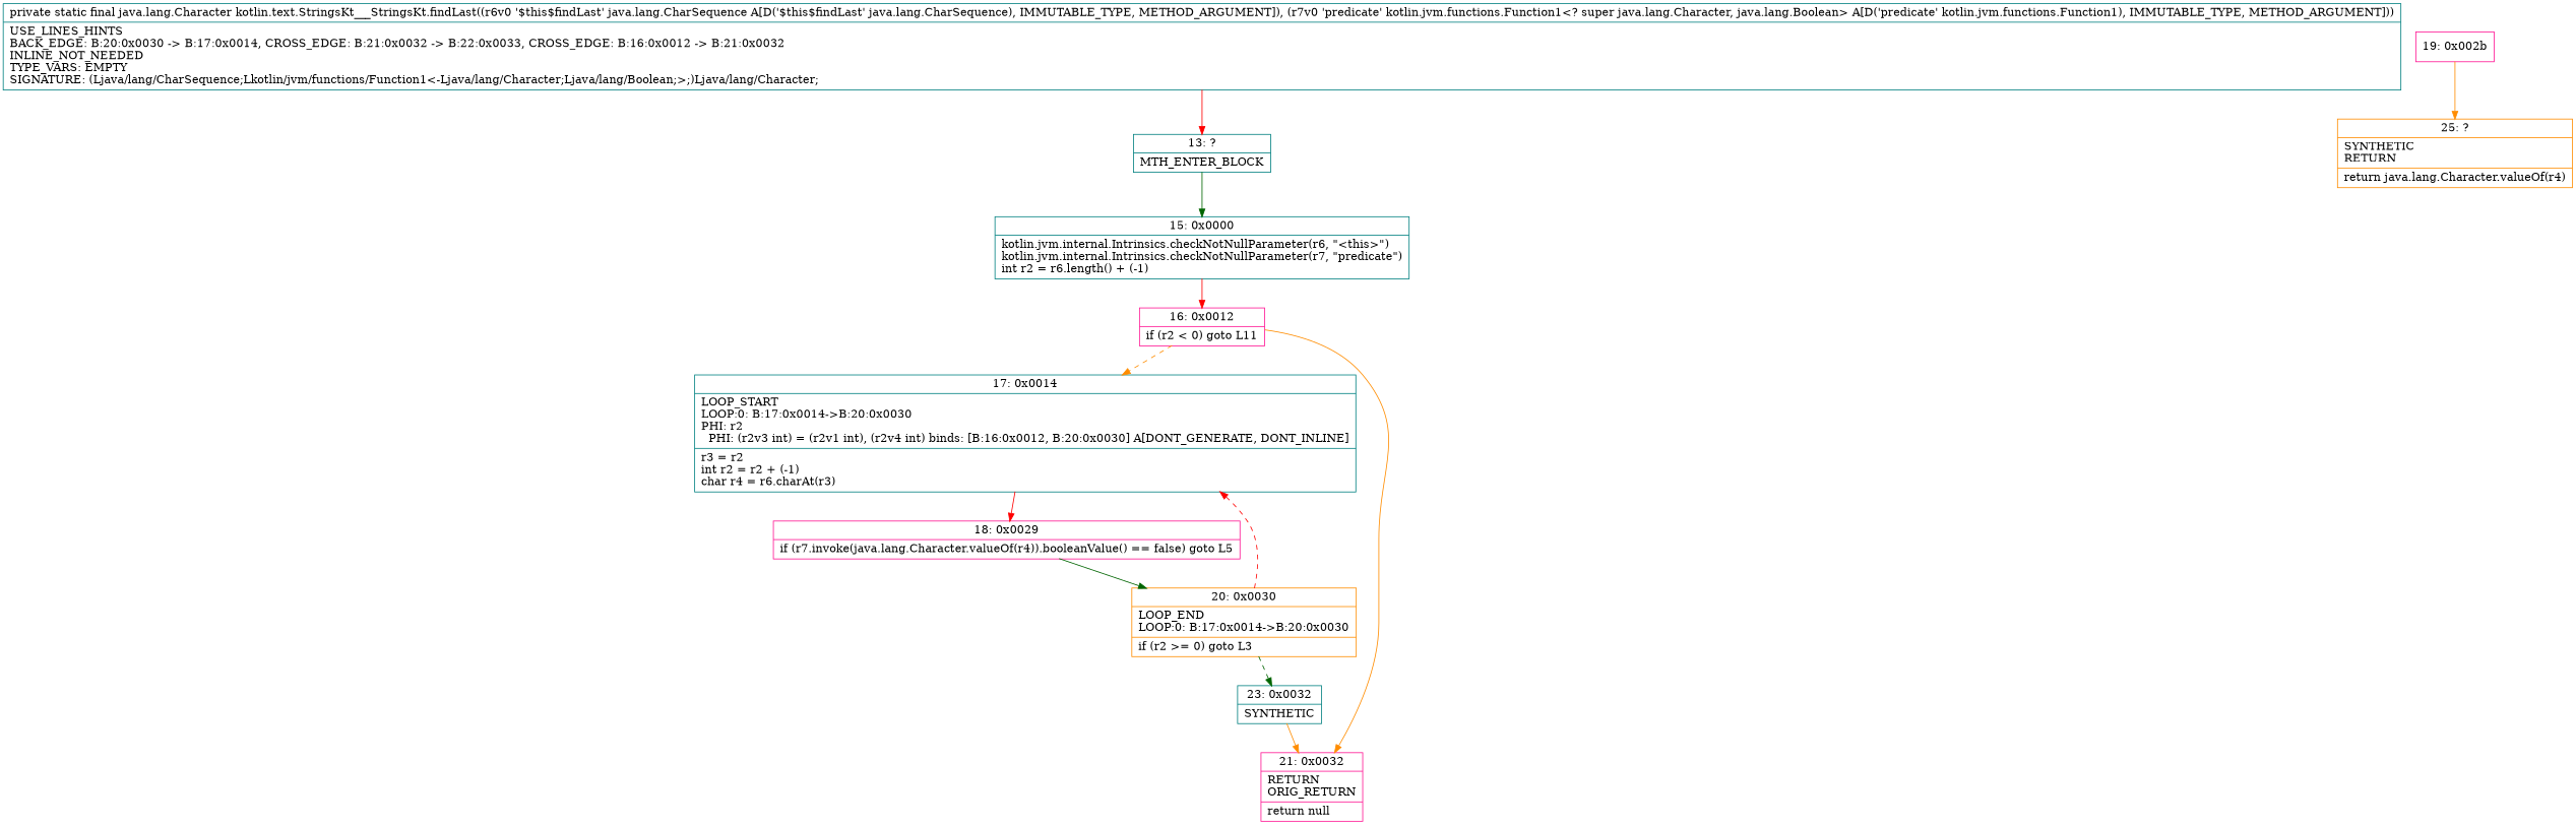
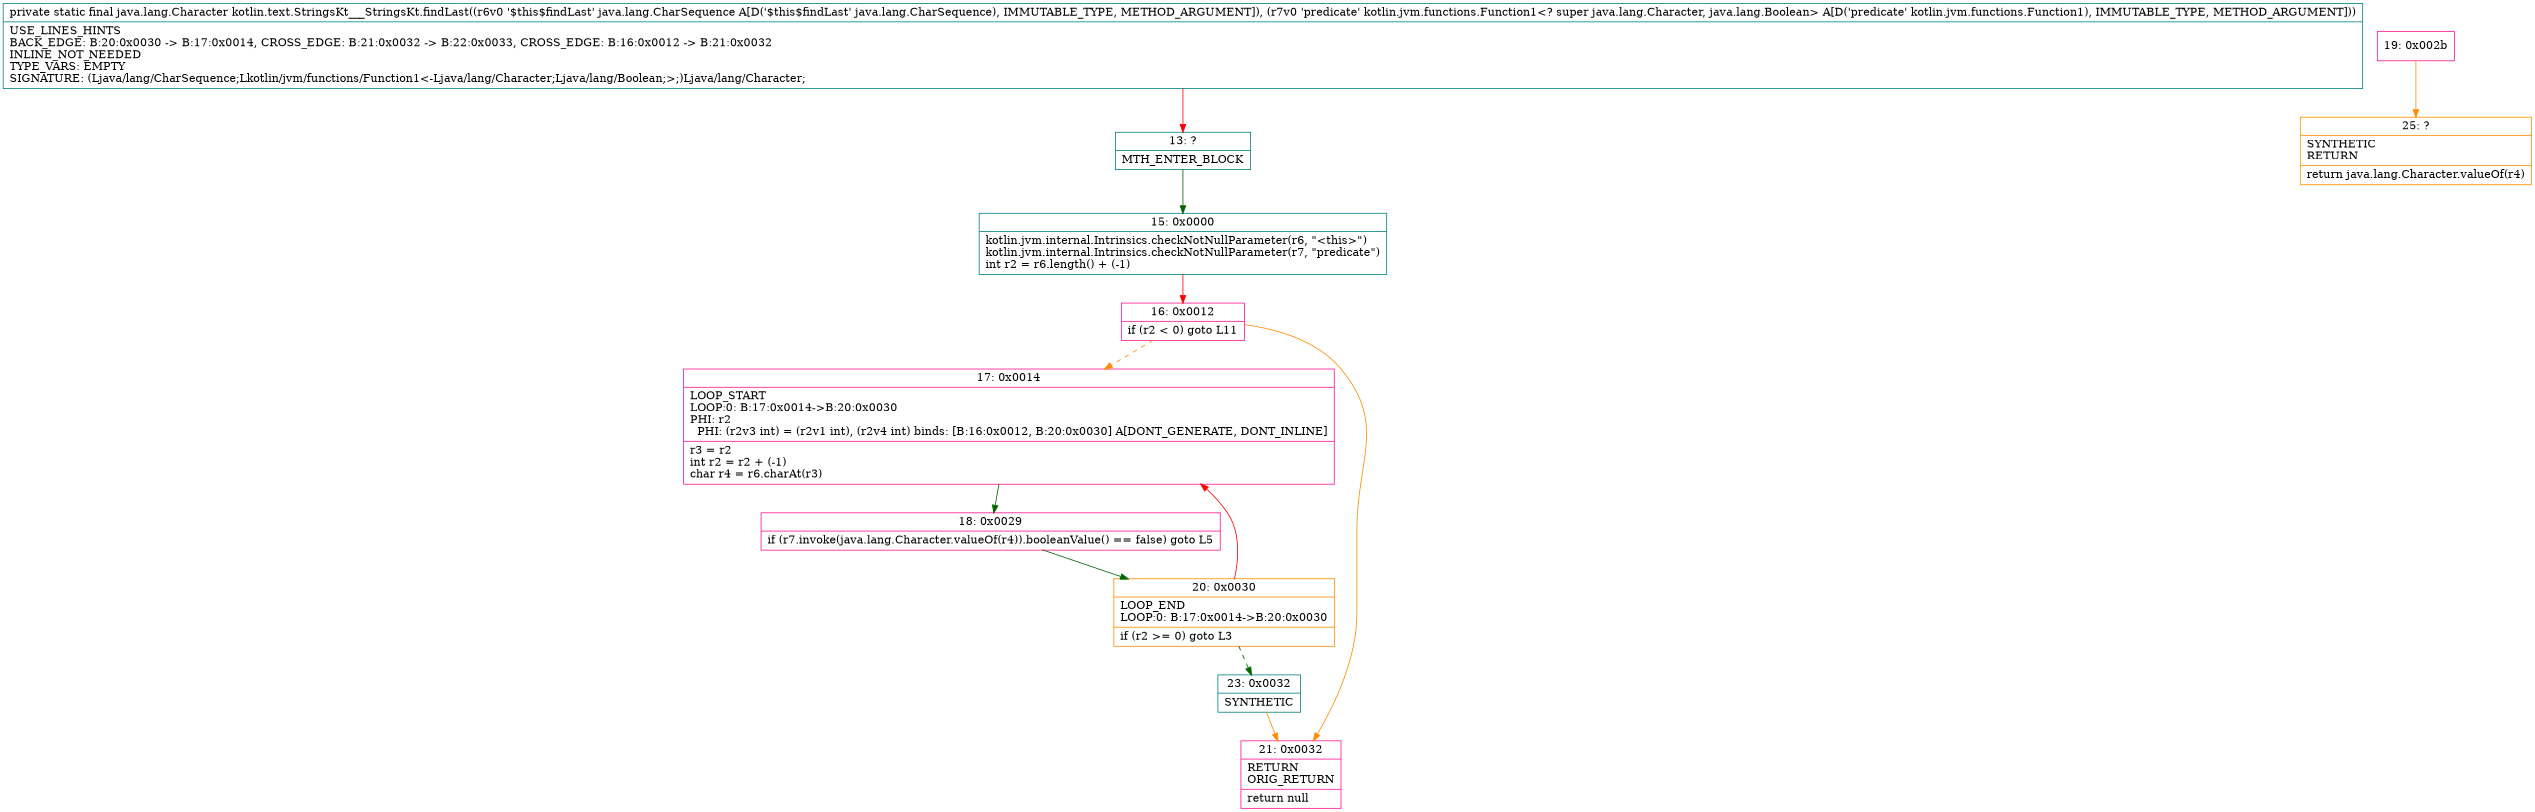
  digraph {
    node [color=deeppink shape=record]
    edge [color=darkgreen]
    n1 [color=teal label="{13\:\ ?|MTH_ENTER_BLOCK\l}"]
    n2 [color=teal label="{15\:\ 0x0000|kotlin.jvm.internal.Intrinsics.checkNotNullParameter(r6, \"\<this\>\")\lkotlin.jvm.internal.Intrinsics.checkNotNullParameter(r7, \"predicate\")\lint r2 = r6.length() + (\-1)\l}"]
    n3 [label="{16\:\ 0x0012|if (r2 \< 0) goto L11\l}"]
-   n4 [color=teal label="{17\:\ 0x0014|LOOP_START\lLOOP:0: B:17:0x0014\-\>B:20:0x0030\lPHI: r2 \l  PHI: (r2v3 int) = (r2v1 int), (r2v4 int) binds: [B:16:0x0012, B:20:0x0030] A[DONT_GENERATE, DONT_INLINE]\l|r3 = r2\lint r2 = r2 + (\-1)\lchar r4 = r6.charAt(r3)\l}"]
+   n4 [label="{17\:\ 0x0014|LOOP_START\lLOOP:0: B:17:0x0014\-\>B:20:0x0030\lPHI: r2 \l  PHI: (r2v3 int) = (r2v1 int), (r2v4 int) binds: [B:16:0x0012, B:20:0x0030] A[DONT_GENERATE, DONT_INLINE]\l|r3 = r2\lint r2 = r2 + (\-1)\lchar r4 = r6.charAt(r3)\l}"]
    n5 [label="{21\:\ 0x0032|RETURN\lORIG_RETURN\l|return null\l}"]
    n6 [label="{18\:\ 0x0029|if (r7.invoke(java.lang.Character.valueOf(r4)).booleanValue() == false) goto L5\l}"]
    n7 [color=darkorange label="{20\:\ 0x0030|LOOP_END\lLOOP:0: B:17:0x0014\-\>B:20:0x0030\l|if (r2 \>= 0) goto L3\l}"]
    n8 [color=teal label="{23\:\ 0x0032|SYNTHETIC\l}"]
    n9 [label="{19\:\ 0x002b}"]
    n10 [color=darkorange label="{25\:\ ?|SYNTHETIC\lRETURN\l|return java.lang.Character.valueOf(r4)\l}"]
    n11 [color=teal label="{private static final java.lang.Character kotlin.text.StringsKt___StringsKt.findLast((r6v0 '$this$findLast' java.lang.CharSequence A[D('$this$findLast' java.lang.CharSequence), IMMUTABLE_TYPE, METHOD_ARGUMENT]), (r7v0 'predicate' kotlin.jvm.functions.Function1\<? super java.lang.Character, java.lang.Boolean\> A[D('predicate' kotlin.jvm.functions.Function1), IMMUTABLE_TYPE, METHOD_ARGUMENT]))  | USE_LINES_HINTS\lBACK_EDGE: B:20:0x0030 \-\> B:17:0x0014, CROSS_EDGE: B:21:0x0032 \-\> B:22:0x0033, CROSS_EDGE: B:16:0x0012 \-\> B:21:0x0032\lINLINE_NOT_NEEDED\lTYPE_VARS: EMPTY\lSIGNATURE: (Ljava\/lang\/CharSequence;Lkotlin\/jvm\/functions\/Function1\<\-Ljava\/lang\/Character;Ljava\/lang\/Boolean;\>;)Ljava\/lang\/Character;\l}"]
    n1 -> n2
    n2 -> n3 [color=red]
    n3 -> n4 [color=darkorange style=dashed]
    n3 -> n5 [color=darkorange]
-   n4 -> n6 [color=red]
+   n4 -> n6
    n6 -> n7
-   n7 -> n4 [color=red style=dashed]
+   n7 -> n4 [color=red]
    n7 -> n8 [style=dashed]
    n8 -> n5 [color=darkorange]
    n9 -> n10 [color=darkorange]
    n11 -> n1 [color=red]
  }
